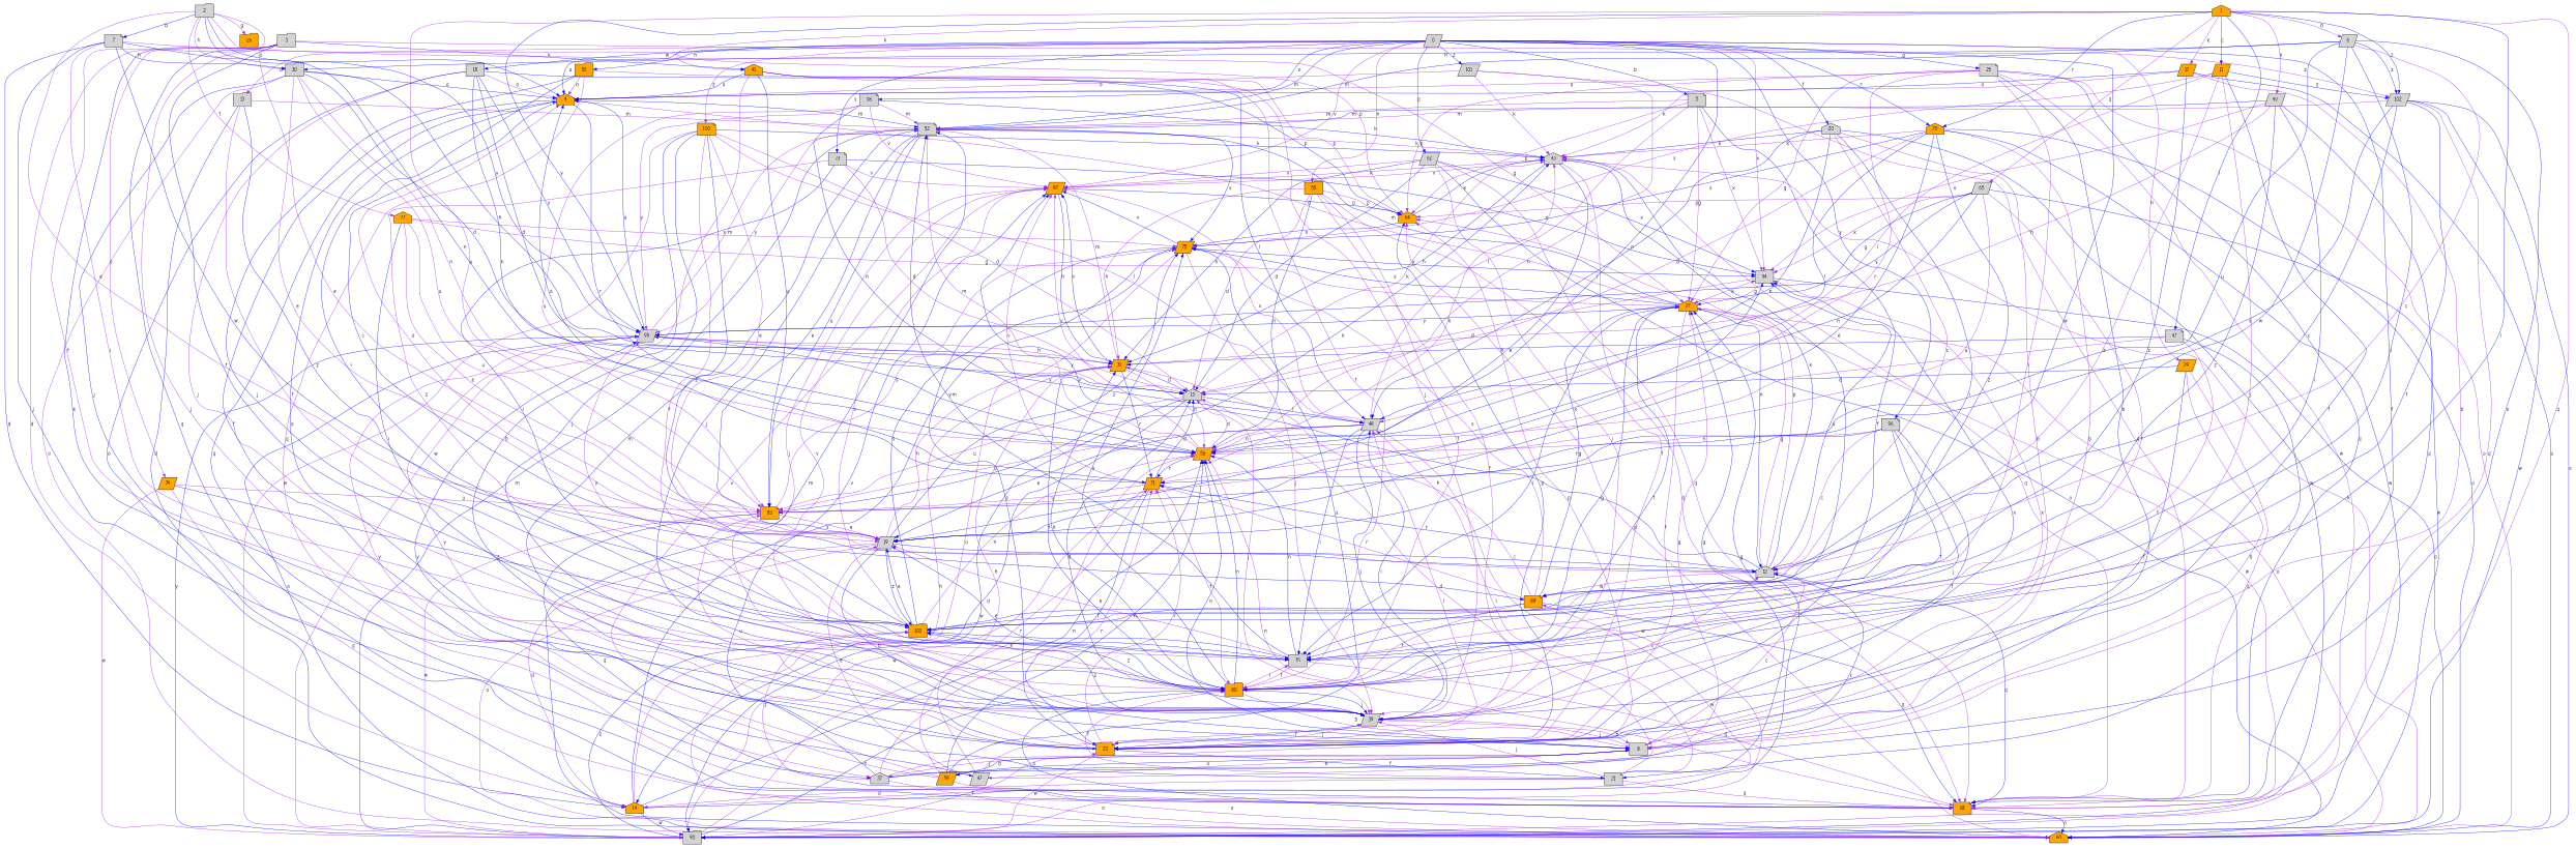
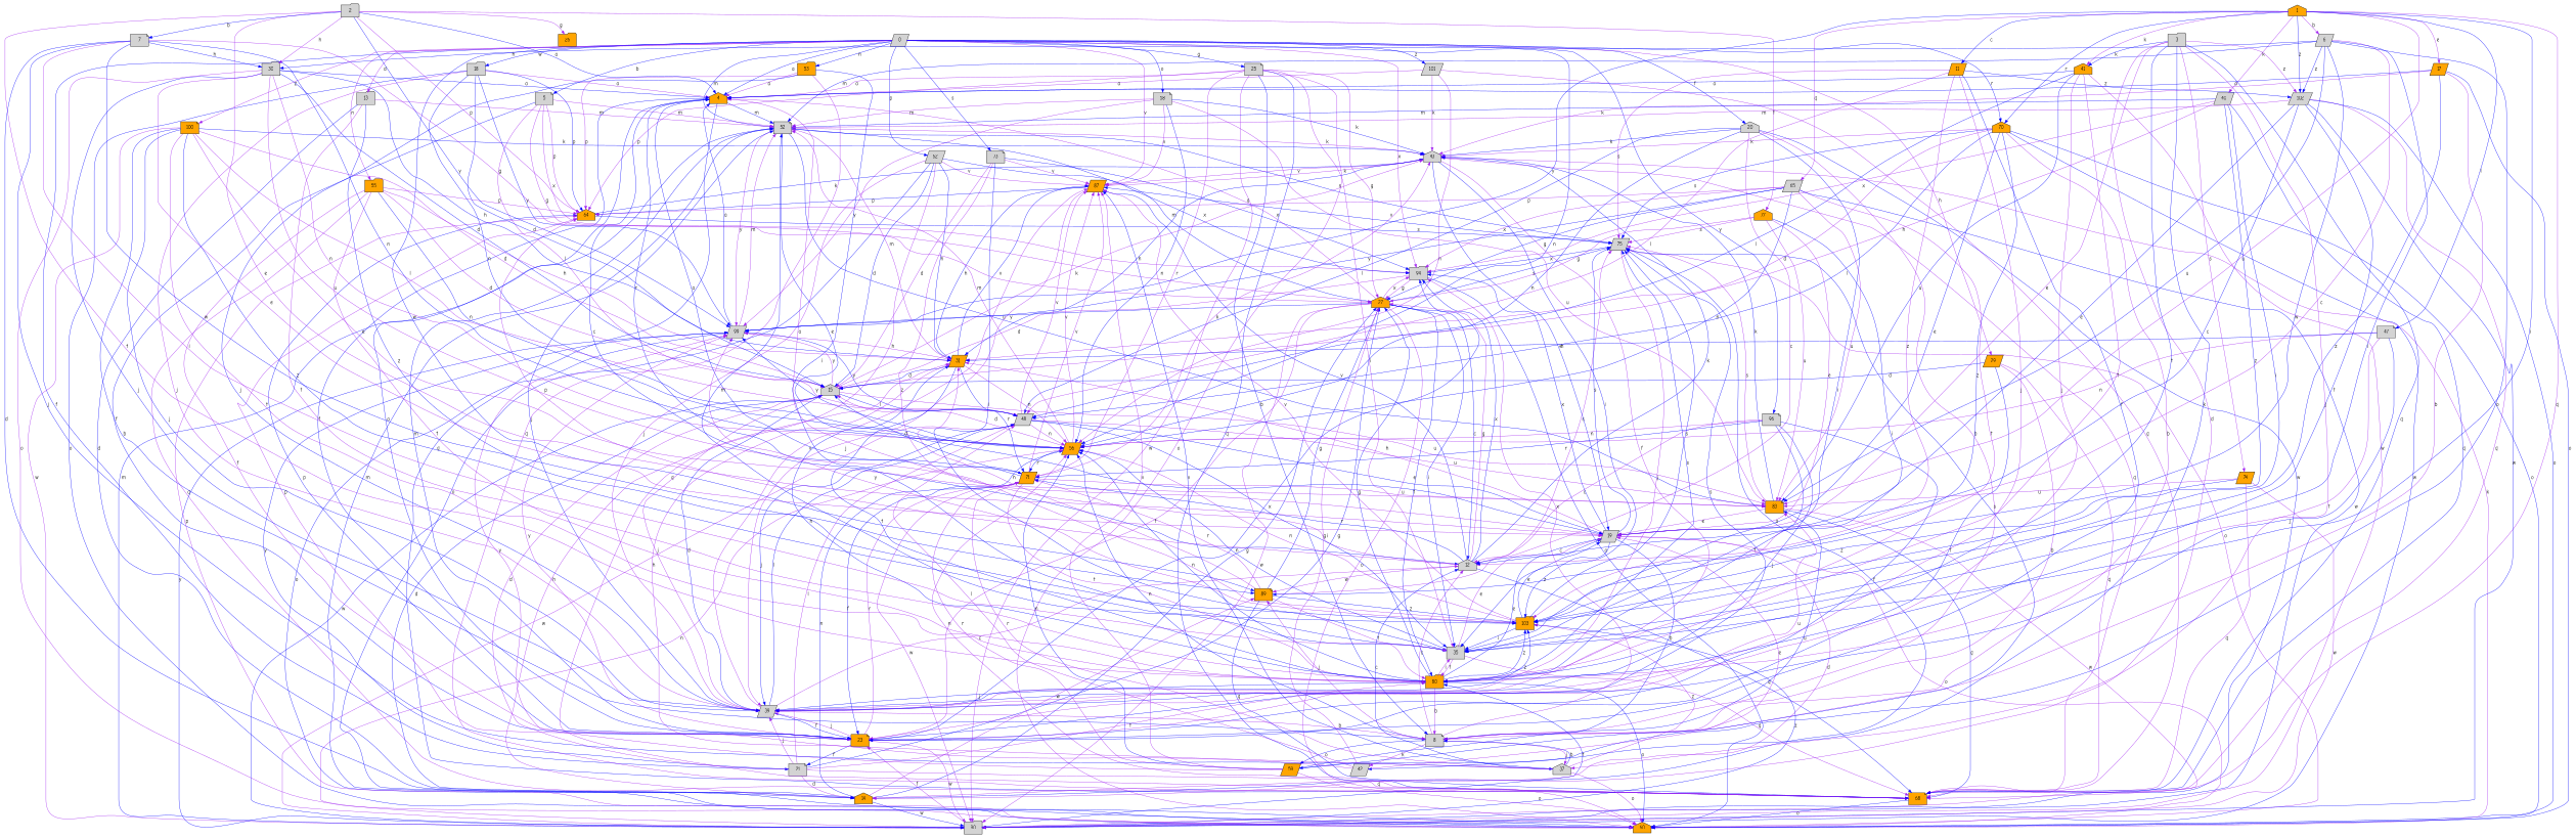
  strict digraph {
    fontname="Comic Neue"
    node [fillcolor=lightgrey fontname="Comic Neue" shape=parallelogram style=filled]
    edge [color=blue fontname="Comic Neue"]
    4 [fillcolor=orange shape=house]
    0
    5 [shape=note]
    13 [shape=folder]
    20 [shape=house]
    21 [shape=note]
    25 [shape=note]
    29 [fillcolor=orange]
    52 [shape=note]
    53 [fillcolor=orange shape=folder]
    55 [fillcolor=orange shape=folder]
    56 [fillcolor=orange]
    58 [shape=note]
    62
    70 [fillcolor=orange shape=house]
    73 [shape=note]
    87 [fillcolor=orange]
    n18 [label=18 shape=folder]
    89 [fillcolor=orange shape=note]
    94 [shape=folder]
    96 [shape=note]
    100 [fillcolor=orange shape=note]
    101
    68 [fillcolor=orange shape=note]
    12 [shape=house]
    23 [fillcolor=orange shape=note]
    71 [fillcolor=orange]
    64 [fillcolor=orange shape=house]
    27 [fillcolor=orange shape=house]
    48
    80 [fillcolor=orange shape=folder]
    14 [fillcolor=orange shape=house]
    103 [fillcolor=orange shape=folder]
    35 [shape=folder]
    8 [shape=note]
    43 [shape=house]
    90 [shape=folder]
    99
    39
    15 [shape=house]
    60 [fillcolor=orange shape=house]
    83 [fillcolor=orange shape=note]
    19
-   75 [fillcolor=orange]
+   75
    31 [fillcolor=orange]
    1 [fillcolor=orange shape=house]
    6
    11 [fillcolor=orange]
    17 [fillcolor=orange]
    40
    41 [fillcolor=orange shape=house]
    47 [shape=note]
    65
    102
    30 [shape=folder]
    59 [fillcolor=orange]
    2 [shape=folder]
    7 [shape=note]
    26 [fillcolor=orange shape=folder]
    77 [fillcolor=orange shape=house]
    37 [shape=house]
    3 [shape=folder]
    42
    74 [fillcolor=orange]
    4 -> 52 [label=m]
    4 -> 68 [label=q]
    4 -> 12 [label=c]
    4 -> 23 [label=f]
    4 -> 71 [label=r]
    0 -> 4 [label=a]
    0 -> 5 [label=b]
    0 -> 13 [color=purple label=d]
    0 -> 20 [label=f]
    0 -> 21 [label=f]
    0 -> 25 [label=g]
    0 -> 29 [color=purple label=h]
    0 -> 52 [label=m]
    0 -> 53 [label=n]
    0 -> 55 [color=purple label=n]
    0 -> 56 [label=n]
    0 -> 58 [label=o]
    0 -> 62 [label=p]
    0 -> 70 [label=r]
    0 -> 73 [label=s]
    0 -> 87 [color=purple label=v]
    0 -> n18 [label=w]
    0 -> 89 [label=w]
    0 -> 94 [color=purple label=x]
    0 -> 96 [label=y]
    0 -> 100 [color=purple label=z]
    0 -> 101 [label=z]
    5 -> 52 [color=purple label=m]
    5 -> 94 [color=purple label=x]
    5 -> 23 [label=f]
    5 -> 64 [color=purple label=p]
    5 -> 27 [color=purple label=g]
    5 -> 48 [color=purple label=l]
    13 -> 52 [color=purple label=m]
    13 -> 80 [color=purple label=t]
    13 -> 14 [label=d]
    13 -> 103 [label=z]
    20 -> 56 [label=n]
    20 -> 12 [color=purple label=c]
    20 -> 48 [label=l]
    20 -> 35 [label=i]
    20 -> 8 [color=purple label=b]
    20 -> 43 [label=k]
    20 -> 90 [label=w]
    21 -> 68 [color=purple label=q]
    21 -> 27 [label=g]
    21 -> 48 [color=purple label=l]
    21 -> 80 [color=purple label=t]
    21 -> 14 [color=purple label=d]
    21 -> 99 [label=y]
    21 -> 39 [color=purple label=j]
    21 -> 15 [color=purple label=d]
    25 -> 4 [color=purple label=a]
    25 -> 68 [label=q]
    25 -> 71 [color=purple label=r]
    25 -> 64 [color=purple label=p]
    25 -> 27 [color=purple label=g]
    25 -> 35 [color=purple label=i]
    25 -> 8 [label=b]
    25 -> 90 [color=purple label=w]
    25 -> 60 [color=purple label=o]
    29 -> 68 [color=purple label=q]
    29 -> 23 [label=f]
    29 -> 8 [color=purple label=b]
    29 -> 15 [label=d]
    52 -> 43 [color=purple label=k]
    52 -> 99 [color=purple label=y]
    52 -> 39 [label=j]
    52 -> 83 [label=u]
    52 -> 19 [label=e]
    52 -> 75 [label=s]
    53 -> 4 [color=purple label=a]
    53 -> 68 [color=purple label=q]
    53 -> 64 [color=purple label=p]
    53 -> 35 [label=i]
    53 -> 39 [label=j]
    55 -> 56 [label=n]
    55 -> 68 [color=purple label=q]
    55 -> 23 [color=purple label=f]
    55 -> 64 [color=purple label=p]
    55 -> 80 [color=purple label=t]
    55 -> 15 [color=purple label=d]
    55 -> 31 [color=purple label=h]
    56 -> 52 [color=purple label=m]
    56 -> 87 [color=purple label=v]
    56 -> 71 [label=r]
    56 -> 99 [label=y]
    56 -> 15 [color=purple label=d]
    58 -> 52 [color=purple label=m]
    58 -> 56 [label=n]
    58 -> 87 [color=purple label=v]
    58 -> 43 [label=k]
    58 -> 99 [color=purple label=y]
    58 -> 83 [color=purple label=u]
    62 -> 87 [color=purple label=v]
    62 -> 94 [label=x]
    62 -> 68 [color=purple label=q]
    62 -> 39 [color=purple label=j]
    62 -> 15 [label=d]
    62 -> 60 [label=o]
    62 -> 31 [label=h]
    70 -> 48 [label=l]
    70 -> 103 [label=z]
    70 -> 8 [color=purple label=b]
    70 -> 43 [color=purple label=k]
    70 -> 90 [label=w]
    70 -> 15 [color=purple label=d]
    70 -> 60 [label=o]
    70 -> 19 [label=e]
    70 -> 75 [label=s]
    73 -> 87 [color=purple label=v]
    73 -> 94 [label=x]
    73 -> 103 [color=purple label=z]
    73 -> 35 [label=i]
    73 -> 15 [color=purple label=d]
    87 -> 64 [label=p]
    87 -> 43 [color=purple label=k]
    87 -> 39 [color=purple label=j]
    87 -> 31 [label=h]
    n18 -> 4 [color=purple label=a]
    n18 -> 56 [label=n]
    n18 -> 64 [label=p]
    n18 -> 99 [label=y]
    n18 -> 39 [color=purple label=j]
    n18 -> 15 [label=d]
    n18 -> 60 [label=o]
    89 -> 68 [label=q]
    89 -> 71 [color=purple label=r]
    89 -> 27 [label=g]
    89 -> 80 [color=purple label=t]
    89 -> 103 [label=z]
    89 -> 75 [color=purple label=s]
    89 -> 31 [color=purple label=h]
    94 -> 27 [color=purple label=g]
    94 -> 15 [color=purple label=d]
    94 -> 60 [label=o]
    96 -> 56 [color=purple label=n]
    96 -> 12 [color=purple label=c]
    96 -> 23 [label=f]
    96 -> 71 [label=r]
    96 -> 80 [label=t]
    96 -> 39 [label=j]
    100 -> 48 [color=purple label=l]
    100 -> 80 [color=purple label=t]
    100 -> 103 [label=z]
    100 -> 8 [label=b]
    100 -> 43 [label=k]
    100 -> 90 [color=purple label=w]
    100 -> 39 [label=j]
    100 -> 15 [color=purple label=d]
    100 -> 19 [color=purple label=e]
    101 -> 4 [color=purple label=a]
    101 -> 56 [color=purple label=n]
    101 -> 68 [color=purple label=q]
    101 -> 43 [color=purple label=k]
    68 -> 56 [color=purple label=n]
    68 -> 60 [label=o]
    12 -> 4 [color=purple label=a]
    12 -> 87 [label=v]
    12 -> 89 [color=purple label=w]
    12 -> 94 [label=x]
    12 -> 68 [label=q]
    12 -> 71 [label=r]
    12 -> 64 [color=purple label=p]
    12 -> 27 [color=purple label=g]
    12 -> 43 [label=k]
    23 -> 4 [label=a]
    23 -> 21 [label=f]
    23 -> 52 [label=m]
    23 -> 94 [label=x]
    23 -> 71 [color=purple label=r]
    23 -> 64 [label=p]
    23 -> 90 [color=purple label=w]
    23 -> 99 [color=purple label=y]
    23 -> 39 [color=purple label=j]
    23 -> 83 [color=purple label=u]
    23 -> 75 [label=s]
    71 -> 4 [label=a]
    71 -> 87 [color=purple label=v]
    71 -> 23 [label=f]
    71 -> 80 [color=purple label=t]
    71 -> 43 [color=purple label=k]
    71 -> 90 [color=purple label=w]
    71 -> 15 [label=d]
    71 -> 83 [color=purple label=u]
    64 -> 43 [label=k]
    64 -> 75 [label=s]
    27 -> 4 [color=purple label=a]
    27 -> 52 [label=m]
    27 -> 94 [color=purple label=x]
    27 -> 12 [label=c]
    27 -> 23 [color=purple label=f]
    27 -> 80 [label=t]
    27 -> 35 [label=i]
    27 -> 90 [color=purple label=w]
    27 -> 99 [label=y]
    27 -> 60 [color=purple label=o]
    27 -> 75 [label=s]
    48 -> 56 [color=purple label=n]
    48 -> 87 [color=purple label=v]
    48 -> 35 [label=i]
    48 -> 90 [color=purple label=w]
    48 -> 99 [label=y]
    48 -> 39 [label=j]
    48 -> 83 [color=purple label=u]
    48 -> 19 [label=e]
    80 -> 56 [label=n]
    80 -> 27 [label=g]
    80 -> 103 [label=z]
    80 -> 35 [color=purple label=i]
    80 -> 8 [color=purple label=b]
    80 -> 39 [label=j]
    80 -> 60 [label=o]
    80 -> 19 [label=e]
    80 -> 75 [label=s]
    80 -> 31 [label=h]
    14 -> 56 [label=n]
    14 -> 89 [color=purple label=w]
    14 -> 27 [label=g]
    14 -> 90 [label=w]
    14 -> 75 [label=s]
    14 -> 31 [color=purple label=h]
    103 -> 56 [color=purple label=n]
    103 -> 87 [color=purple label=v]
    103 -> 35 [label=i]
    103 -> 99 [color=purple label=y]
    103 -> 19 [label=e]
    103 -> 75 [label=s]
    35 -> 52 [label=m]
    35 -> 56 [label=n]
    35 -> 68 [color=purple label=q]
    35 -> 80 [color=purple label=t]
    35 -> 19 [color=purple label=e]
    8 -> 56 [label=n]
    8 -> 94 [color=purple label=x]
    8 -> 12 [color=purple label=c]
-   8 -> 39 [color=purple label=j]
+   8 -> 89 [color=purple label=j]
    8 -> 59 [label=o]
    8 -> 37 [color=purple label=j]
    8 -> 42 [color=purple label=k]
    43 -> 87 [color=purple label=v]
    43 -> 68 [color=purple label=q]
    43 -> 23 [color=purple label=f]
    43 -> 35 [label=i]
    43 -> 19 [label=e]
    43 -> 31 [label=h]
    90 -> 52 [label=m]
    90 -> 56 [color=purple label=n]
    90 -> 23 [color=purple label=f]
    90 -> 80 [label=t]
    90 -> 103 [label=z]
    90 -> 99 [label=y]
    99 -> 4 [label=a]
    99 -> 52 [color=purple label=m]
    99 -> 60 [label=o]
    99 -> 31 [color=purple label=h]
    39 -> 87 [color=purple label=v]
    39 -> 12 [color=purple label=c]
    39 -> 23 [label=f]
    39 -> 48 [label=l]
    39 -> 103 [label=z]
    39 -> 8 [color=purple label=b]
    39 -> 15 [label=d]
    15 -> 48 [label=l]
    15 -> 14 [label=d]
    15 -> 43 [color=purple label=k]
    15 -> 90 [label=w]
    15 -> 99 [color=purple label=y]
    15 -> 39 [color=purple label=j]
    15 -> 83 [color=purple label=u]
    60 -> 52 [label=m]
    60 -> 64 [color=purple label=p]
    60 -> 43 [color=purple label=k]
    83 -> 68 [label=q]
    83 -> 43 [label=k]
    83 -> 90 [color=purple label=w]
    83 -> 19 [color=purple label=e]
    83 -> 75 [color=purple label=s]
    19 -> 94 [label=x]
    19 -> 12 [label=c]
    19 -> 14 [color=purple label=d]
    19 -> 103 [label=z]
    19 -> 8 [label=b]
    19 -> 60 [color=purple label=o]
    19 -> 75 [label=s]
    19 -> 31 [color=purple label=h]
    75 -> 87 [label=v]
    75 -> 94 [label=x]
    75 -> 39 [color=purple label=j]
    75 -> 60 [color=purple label=o]
    31 -> 52 [color=purple label=m]
    31 -> 56 [color=purple label=n]
    31 -> 87 [label=v]
    31 -> 71 [label=r]
    31 -> 80 [label=t]
    31 -> 15 [label=d]
    1 -> 70 [label=r]
    1 -> 68 [color=purple label=q]
    1 -> 35 [label=i]
    1 -> 99 [label=y]
    1 -> 83 [color=purple label=u]
    1 -> 6 [color=purple label=b]
    1 -> 11 [label=c]
    1 -> 17 [color=purple label=e]
    1 -> 40 [color=purple label=k]
    1 -> 41 [color=purple label=k]
    1 -> 47 [label=l]
    1 -> 65 [color=purple label=q]
    1 -> 102 [label=z]
    6 -> 52 [label=m]
    6 -> 89 [label=w]
    6 -> 12 [color=purple label=c]
    6 -> 35 [label=i]
    6 -> 83 [label=u]
    6 -> 102 [label=z]
    6 -> 30 [label=h]
    6 -> 59 [label=o]
    11 -> 23 [label=f]
    11 -> 48 [color=purple label=l]
    11 -> 103 [color=purple label=z]
    11 -> 39 [color=purple label=j]
    11 -> 75 [color=purple label=s]
    11 -> 102 [label=z]
    17 -> 4 [label=a]
    17 -> 103 [label=z]
    17 -> 8 [color=purple label=b]
    17 -> 43 [color=purple label=k]
    17 -> 60 [label=o]
    40 -> 52 [label=m]
    40 -> 94 [color=purple label=x]
    40 -> 68 [label=q]
    40 -> 103 [label=z]
    40 -> 35 [label=i]
    40 -> 31 [color=purple label=h]
    41 -> 4 [label=a]
    41 -> 48 [label=l]
    41 -> 80 [color=purple label=t]
    41 -> 90 [color=purple label=w]
    41 -> 39 [color=purple label=j]
    41 -> 83 [label=u]
    47 -> 56 [color=purple label=n]
    47 -> 80 [color=purple label=t]
    47 -> 39 [label=j]
    47 -> 31 [label=h]
    65 -> 56 [label=n]
    65 -> 94 [color=purple label=x]
    65 -> 64 [color=purple label=p]
    65 -> 27 [label=g]
    65 -> 80 [color=purple label=t]
    65 -> 90 [label=w]
    65 -> 99 [label=y]
    65 -> 83 [color=purple label=u]
    102 -> 52 [color=purple label=m]
    102 -> 68 [color=purple label=q]
    102 -> 12 [label=c]
    102 -> 80 [label=t]
    102 -> 90 [label=w]
    102 -> 60 [label=o]
    102 -> 19 [label=e]
    30 -> 4 [label=a]
    30 -> 56 [color=purple label=n]
    30 -> 39 [label=j]
    30 -> 15 [label=d]
    30 -> 60 [color=purple label=o]
    30 -> 83 [color=purple label=u]
    30 -> 19 [color=purple label=e]
    30 -> 31 [label=h]
    59 -> 56 [label=n]
    59 -> 87 [color=purple label=v]
    59 -> 71 [color=purple label=r]
    59 -> 99 [color=purple label=y]
    59 -> 60 [color=purple label=o]
+   59 -> 83 [label=u]
    59 -> 75 [label=s]
    2 -> 4 [label=a]
    2 -> 64 [color=purple label=p]
    2 -> 80 [color=purple label=t]
    2 -> 99 [label=y]
    2 -> 19 [color=purple label=e]
    2 -> 30 [color=purple label=h]
    2 -> 7 [label=b]
    2 -> 26 [color=purple label=g]
    2 -> 77 [color=purple label=t]
    7 -> 56 [label=n]
    7 -> 89 [label=w]
    7 -> 27 [color=purple label=g]
    7 -> 14 [label=d]
    7 -> 35 [color=purple label=i]
    7 -> 30 [label=h]
    7 -> 37 [label=j]
    77 -> 27 [color=purple label=g]
    77 -> 35 [label=i]
    77 -> 83 [color=purple label=u]
    77 -> 19 [color=purple label=e]
    77 -> 75 [color=purple label=s]
    37 -> 87 [label=v]
    37 -> 12 [label=c]
    37 -> 71 [color=purple label=r]
    37 -> 64 [color=purple label=p]
    37 -> 103 [color=purple label=z]
    37 -> 8 [label=b]
    37 -> 60 [color=purple label=o]
    3 -> 68 [label=q]
    3 -> 80 [label=t]
    3 -> 14 [color=purple label=d]
    3 -> 19 [color=purple label=e]
    3 -> 41 [label=k]
    3 -> 102 [color=purple label=z]
    3 -> 37 [color=purple label=j]
    3 -> 42 [label=k]
    3 -> 74 [color=purple label=s]
    42 -> 27 [color=purple label=g]
    42 -> 48 [color=purple label=l]
    42 -> 19 [color=purple label=e]
    42 -> 31 [color=purple label=h]
    74 -> 68 [color=purple label=q]
    74 -> 103 [label=z]
    74 -> 90 [color=purple label=w]
    74 -> 83 [color=purple label=u]
  }
